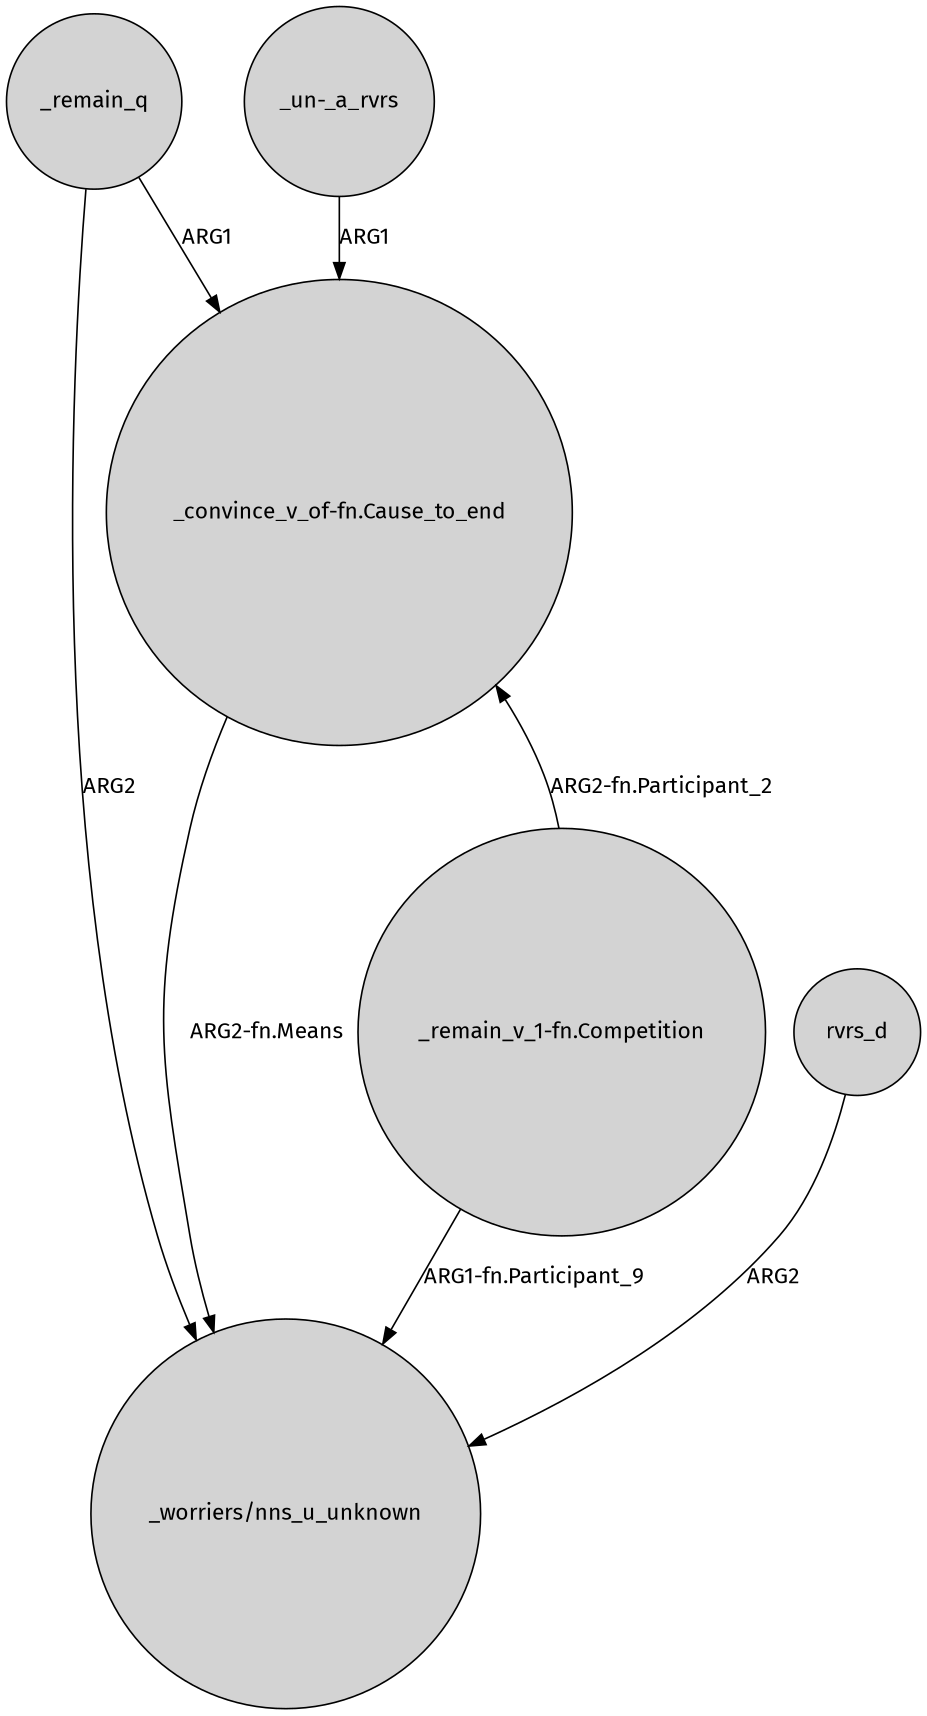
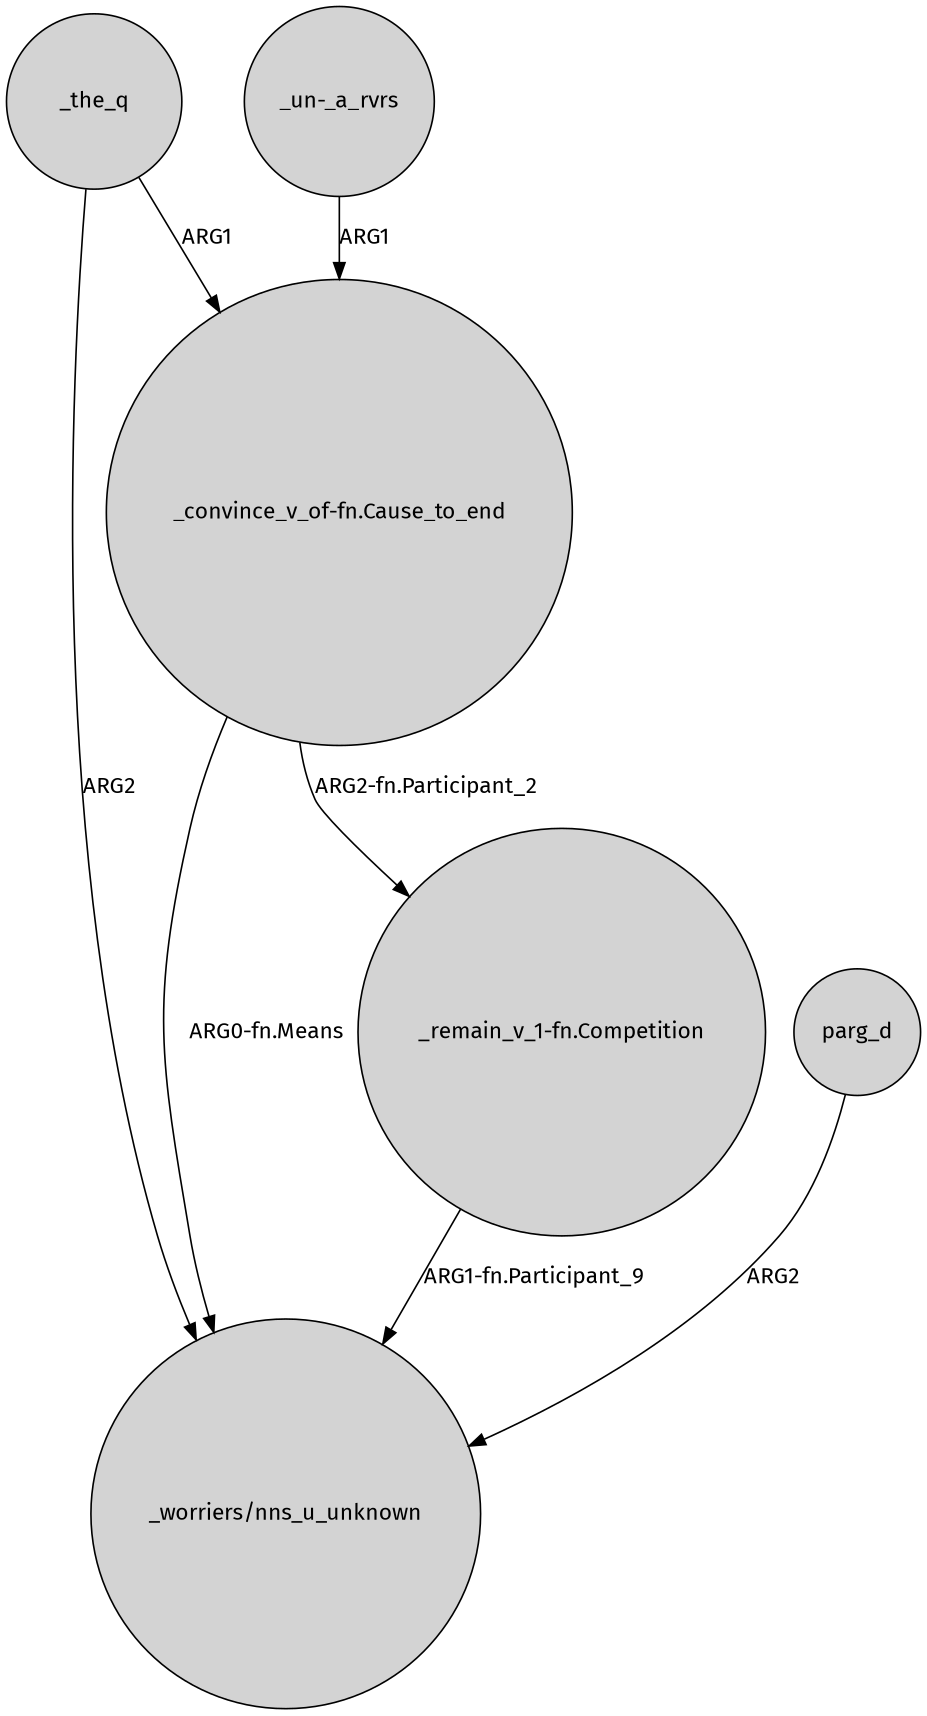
  digraph {
    fontname="Fira Sans"
    node [fontname="Fira Sans" shape=circle style=filled]
    edge [fontname="Fira Sans"]
-   _the_q [label=_remain_q]
+   _the_q
    "_worriers/nns_u_unknown"
    "_convince_v_of-fn.Cause_to_end"
-   parg_d [label=rvrs_d]
+   parg_d
    "_remain_v_1-fn.Competition"
    "_un-_a_rvrs"
    _the_q -> "_worriers/nns_u_unknown" [label=ARG2]
    _the_q -> "_convince_v_of-fn.Cause_to_end" [label=ARG1]
-   "_convince_v_of-fn.Cause_to_end" -> "_worriers/nns_u_unknown" [label="ARG2-fn.Means"]
+   "_convince_v_of-fn.Cause_to_end" -> "_worriers/nns_u_unknown" [label="ARG0-fn.Means"]
    parg_d -> "_worriers/nns_u_unknown" [label=ARG2]
    "_remain_v_1-fn.Competition" -> "_worriers/nns_u_unknown" [label="ARG1-fn.Participant_9"]
-   "_remain_v_1-fn.Competition" -> "_convince_v_of-fn.Cause_to_end" [label="ARG2-fn.Participant_2"]
+   "_convince_v_of-fn.Cause_to_end" -> "_remain_v_1-fn.Competition" [label="ARG2-fn.Participant_2"]
    "_un-_a_rvrs" -> "_convince_v_of-fn.Cause_to_end" [label=ARG1]
  }
